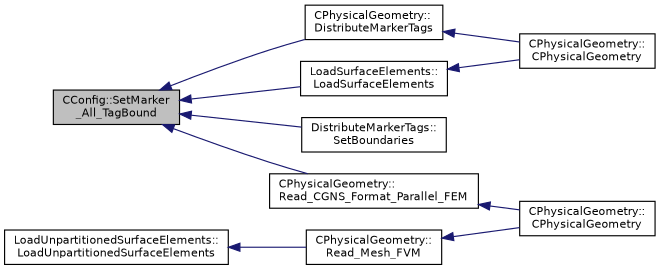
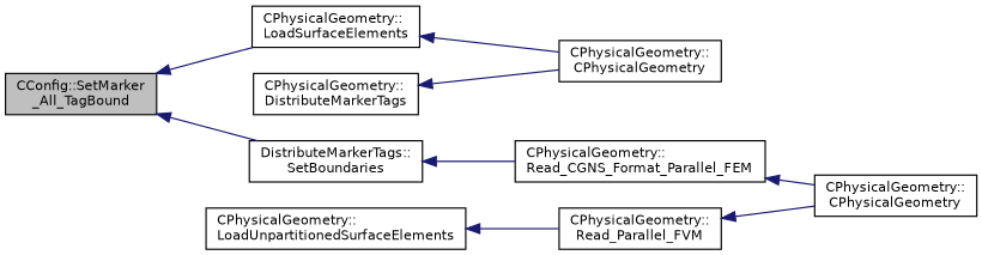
  digraph {
    rankdir=LR
    node [color=black fillcolor=white fontname=Helvetica fontsize=10 shape=record style=filled]
    edge [color=midnightblue dir=back fontname=Helvetica fontsize=10 labelfontname=Helvetica labelfontsize=10 style=solid]
    n1 [fillcolor=grey75 fontcolor=black height=0.2 label="CConfig::SetMarker\l_All_TagBound" width=0.4]
    n2 [height=0.2 label="CPhysicalGeometry::\lDistributeMarkerTags" width=0.4]
-   n3 [height=0.2 label="LoadSurfaceElements::\lLoadSurfaceElements" width=0.4]
+   n3 [height=0.2 label="CPhysicalGeometry::\lLoadSurfaceElements" width=0.4]
    n4 [height=0.2 label="DistributeMarkerTags::\lSetBoundaries" width=0.4]
    n5 [height=0.2 label="CPhysicalGeometry::\lRead_CGNS_Format_Parallel_FEM" width=0.4]
    n6 [height=0.2 label="CPhysicalGeometry::\lCPhysicalGeometry" width=0.4]
-   n7 [height=0.2 label="LoadUnpartitionedSurfaceElements::\lLoadUnpartitionedSurfaceElements" width=0.4]
-   n8 [height=0.2 label="CPhysicalGeometry::\lRead_Mesh_FVM" width=0.4]
+   n7 [height=0.2 label="CPhysicalGeometry::\lLoadUnpartitionedSurfaceElements" width=0.4]
+   n8 [height=0.2 label="CPhysicalGeometry::\lRead_Parallel_FVM" width=0.4]
    n9 [height=0.2 label="CPhysicalGeometry::\lCPhysicalGeometry" width=0.4]
-   n1 -> n2
    n1 -> n3
    n1 -> n4
-   n1 -> n5
+   n4 -> n5
    n2 -> n6
    n3 -> n6
    n5 -> n9
    n7 -> n8
    n8 -> n9
  }
